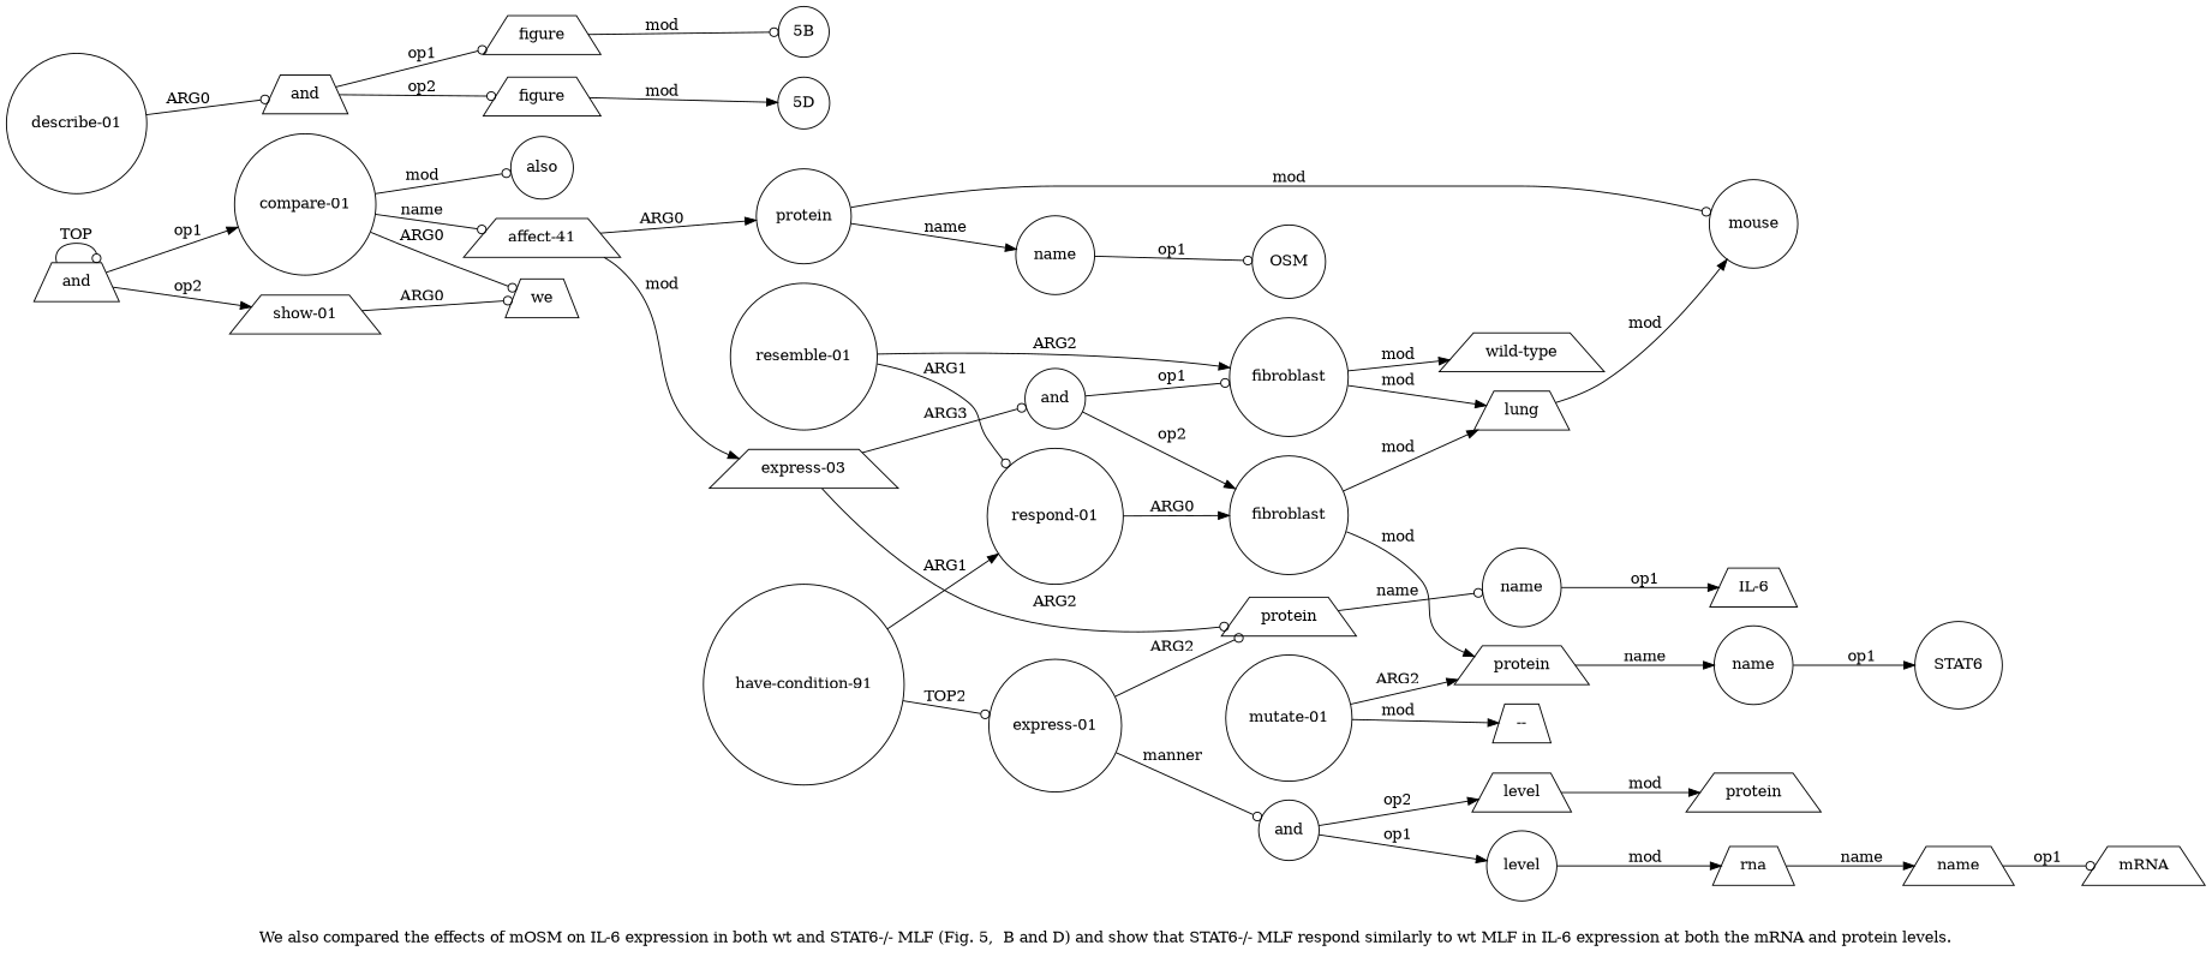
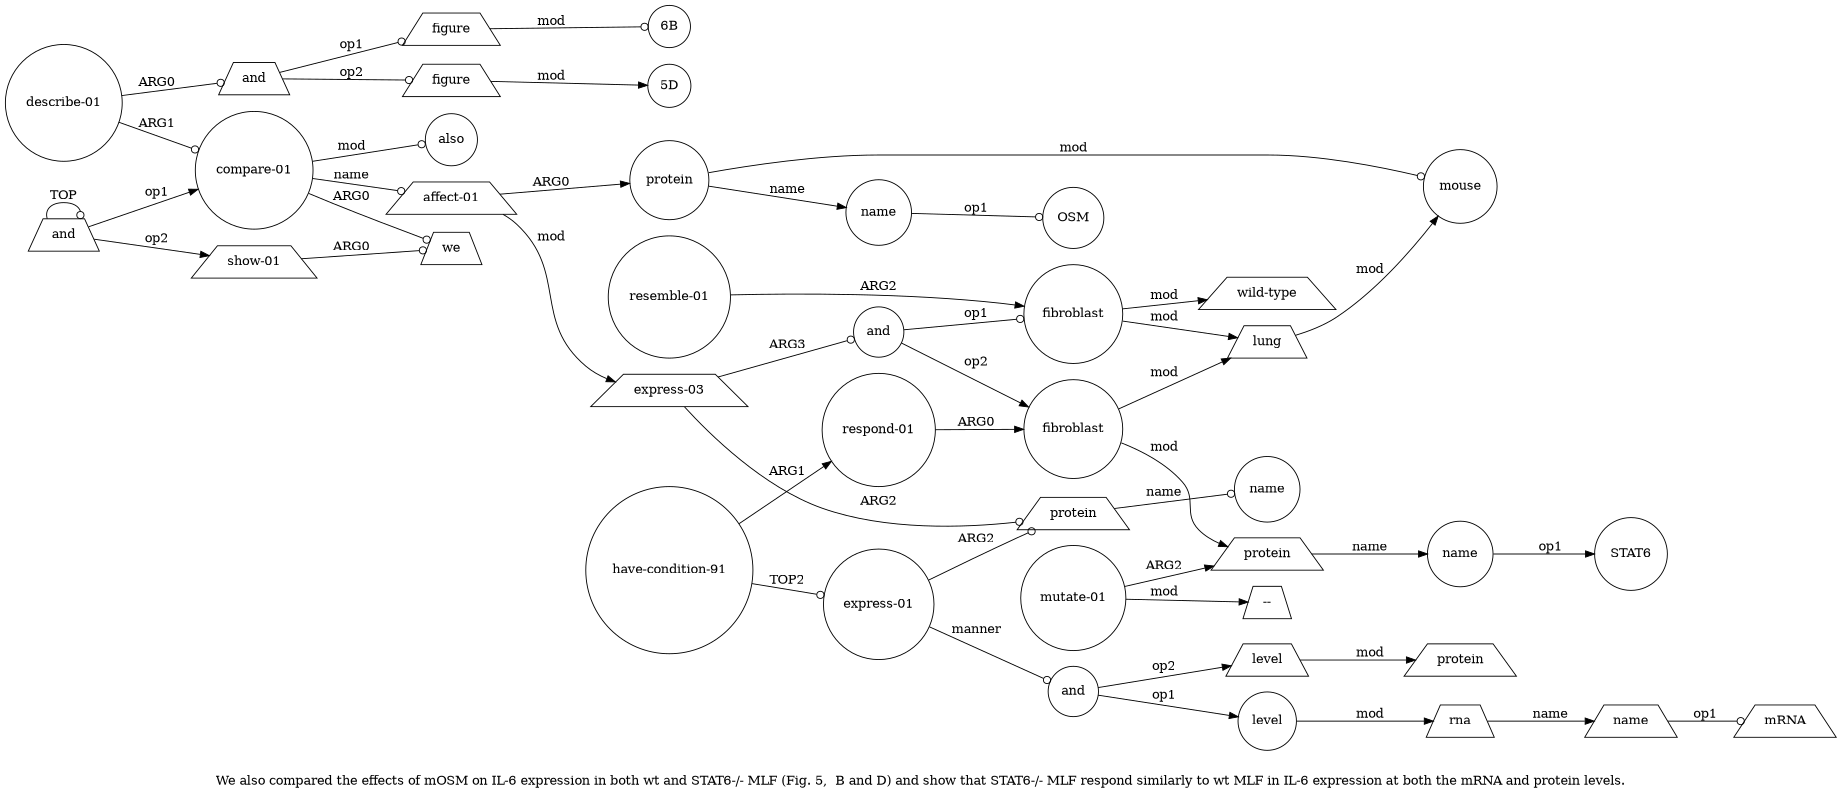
  digraph {
    label="We also compared the effects of mOSM on IL-6 expression in both wt and STAT6-/- MLF (Fig. 5,  B and D) and show that STAT6-/- MLF respond similarly to wt MLF in IL-6 expression at both the mRNA and protein levels."
    rankdir=LR
    node [color=black gold_ind=-1 gold_label=and shape=circle test_ind=-1 test_label=and]
    edge [arrowhead=normal color=black gold_label=mod test_label=mod]
    n1 [gold_ind=20 label=and shape=trapezium test_ind=20]
    n2 [gold_ind=21 gold_label=figure label=figure shape=trapezium test_ind=21 test_label=figure]
    n3 [gold_ind=22 gold_label=figure label=figure shape=trapezium test_ind=22 test_label=figure]
-   n4 [gold_label="5B" label="5B" test_label="5B"]
+   n4 [gold_label="5B" label="6B" test_label="5B"]
    n5 [gold_label="5D" label="5D" test_label="5D"]
    n6 [gold_ind=23 gold_label="show-01" label="show-01" shape=trapezium test_ind=23 test_label="show-01"]
    n7 [gold_ind=2 gold_label=we label=we shape=trapezium test_ind=2 test_label=we]
    n8 [gold_ind=24 gold_label="respond-01" label="respond-01" test_ind=24 test_label="respond-01"]
    n9 [gold_ind=14 gold_label=fibroblast label=fibroblast test_ind=14 test_label=fibroblast]
    n10 [gold_ind=15 gold_label=protein label=protein shape=trapezium test_ind=15 test_label=protein]
    n11 [gold_ind=12 gold_label=lung label=lung shape=trapezium test_ind=12 test_label=lung]
    n12 [gold_ind=16 gold_label=name label=name test_ind=16 test_label=name]
    n13 [gold_ind=6 gold_label=mouse label=mouse test_ind=6 test_label=mouse]
    n14 [gold_ind=25 gold_label="resemble-01" label="resemble-01" test_ind=25 test_label="resemble-01"]
    n15 [gold_ind=11 gold_label=fibroblast label=fibroblast test_ind=11 test_label=fibroblast]
    n16 [gold_ind=13 gold_label="wild-type" label="wild-type" shape=trapezium test_ind=13 test_label="wild-type"]
    n17 [gold_ind=26 gold_label="have-condition-91" label="have-condition-91" test_ind=26 test_label="have-condition-91"]
    n18 [gold_ind=27 gold_label="express-01" label="express-01" test_ind=27 test_label="express-01"]
    n19 [gold_ind=28 label=and test_ind=28]
    n20 [gold_ind=8 gold_label=protein label=protein shape=trapezium test_ind=8 test_label=protein]
    n21 [gold_ind=29 gold_label=level label=level test_ind=29 test_label=level]
    n22 [gold_ind=32 gold_label=level label=level shape=trapezium test_ind=32 test_label=level]
    n23 [gold_ind=9 gold_label=name label=name test_ind=9 test_label=name]
    n24 [gold_ind=30 gold_label=rna label=rna shape=trapezium test_ind=30 test_label=rna]
    n25 [gold_ind=33 gold_label=protein label=protein shape=trapezium test_ind=33 test_label=protein]
-   n26 [gold_label="IL-6" label="IL-6" shape=trapezium test_label="IL-6"]
    n27 [gold_ind=31 gold_label=name label=name shape=trapezium test_ind=31 test_label=name]
    n28 [gold_label=mRNA label=mRNA shape=trapezium test_label=mRNA]
    n29 [gold_label="--" label="--" shape=trapezium test_label="--"]
    n30 [gold_label=STAT6 label=STAT6 test_label=STAT6]
    n31 [gold_ind=17 gold_label="mutate-01" label="mutate-01" test_ind=17 test_label="mutate-01"]
    n32 [gold_ind=10 label=and test_ind=10]
    n33 [gold_ind=19 gold_label="describe-01" label="describe-01" test_ind=19 test_label="describe-01"]
    n34 [gold_ind=1 gold_label="compare-01" label="compare-01" test_ind=1 test_label="compare-01"]
    n35 [gold_ind=18 gold_label=also label=also test_ind=18 test_label=also]
-   n36 [gold_ind=3 gold_label="affect-01" label="affect-41" shape=trapezium test_ind=3 test_label="affect-01"]
+   n36 [gold_ind=3 gold_label="affect-01" label="affect-01" shape=trapezium test_ind=3 test_label="affect-01"]
    n37 [gold_ind=4 gold_label=protein label=protein test_ind=4 test_label=protein]
    n38 [gold_ind=7 gold_label="express-03" label="express-03" shape=trapezium test_ind=7 test_label="express-03"]
    n39 [gold_ind=5 gold_label=name label=name test_ind=5 test_label=name]
    n40 [gold_ind=0 label=and shape=trapezium test_ind=0]
    n41 [gold_label=OSM label=OSM test_label=OSM]
    n1 -> n2 [arrowhead=odot gold_label=op1 label=op1 test_label=op1]
    n1 -> n3 [arrowhead=odot gold_label=op2 label=op2 test_label=op2]
    n2 -> n4 [arrowhead=odot label=mod]
    n3 -> n5 [label=mod]
    n6 -> n7 [arrowhead=odot gold_label=ARG0 label=ARG0 test_label=ARG0]
    n8 -> n9 [gold_label=ARG0 label=ARG0 test_label=ARG0]
    n9 -> n10 [label=mod]
    n9 -> n11 [label=mod]
    n10 -> n12 [gold_label=name label=name test_label=name]
    n11 -> n13 [label=mod]
    n12 -> n30 [gold_label=op1 label=op1 test_label=op1]
-   n14 -> n8 [arrowhead=odot gold_label=ARG1 label=ARG1 test_label=ARG1]
    n14 -> n15 [gold_label=ARG2 label=ARG2 test_label=ARG2]
    n15 -> n11 [label=mod]
    n15 -> n16 [label=mod]
    n17 -> n8 [gold_label=ARG1 label=ARG1 test_label=ARG1]
    n17 -> n18 [arrowhead=odot gold_label=ARG2 label=TOP2 test_label=ARG2]
    n18 -> n19 [arrowhead=odot gold_label=manner label=manner test_label=manner]
    n18 -> n20 [arrowhead=odot gold_label=ARG2 label=ARG2 test_label=ARG2]
    n19 -> n21 [gold_label=op1 label=op1 test_label=op1]
    n19 -> n22 [gold_label=op2 label=op2 test_label=op2]
    n20 -> n23 [arrowhead=odot gold_label=name label=name test_label=name]
    n21 -> n24 [label=mod]
    n22 -> n25 [label=mod]
-   n23 -> n26 [gold_label=op1 label=op1 test_label=op1]
    n24 -> n27 [gold_label=name label=name test_label=name]
    n27 -> n28 [arrowhead=odot gold_label=op1 label=op1 test_label=op1]
    n31 -> n10 [gold_label=ARG2 label=ARG2 test_label=ARG2]
    n31 -> n29 [label=mod]
    n32 -> n9 [gold_label=op2 label=op2 test_label=op2]
    n32 -> n15 [arrowhead=odot gold_label=op1 label=op1 test_label=op1]
    n33 -> n1 [arrowhead=odot gold_label=ARG0 label=ARG0 test_label=ARG0]
+   n33 -> n34 [arrowhead=odot gold_label=ARG1 label=ARG1 test_label=ARG1]
    n34 -> n7 [arrowhead=odot gold_label=ARG0 label=ARG0 test_label=ARG0]
    n34 -> n35 [arrowhead=odot label=mod]
    n34 -> n36 [arrowhead=odot gold_label=ARG1 label=name test_label=ARG1]
    n36 -> n37 [gold_label=ARG0 label=ARG0 test_label=ARG0]
    n36 -> n38 [gold_label=ARG1 label=mod test_label=ARG1]
    n37 -> n13 [arrowhead=odot label=mod]
    n37 -> n39 [gold_label=name label=name test_label=name]
    n38 -> n20 [arrowhead=odot gold_label=ARG2 label=ARG2 test_label=ARG2]
    n38 -> n32 [arrowhead=odot gold_label=ARG3 label=ARG3 test_label=ARG3]
    n39 -> n41 [arrowhead=odot gold_label=op1 label=op1 test_label=op1]
    n40 -> n6 [gold_label=op2 label=op2 test_label=op2]
    n40 -> n34 [gold_label=op1 label=op1 test_label=op1]
    n40 -> n40 [arrowhead=odot gold_label=TOP label=TOP test_label=TOP]
  }
